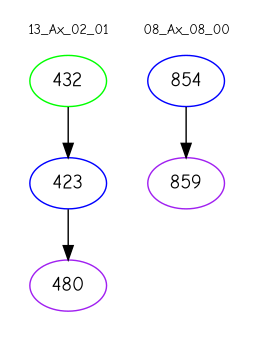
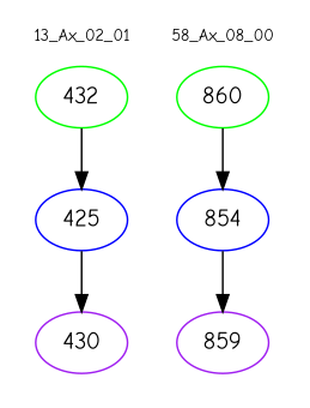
  digraph {
    fontname="Comic Neue"
    node [color=green fontname="Comic Neue"]
    edge [color=black fontname="Comic Neue"]
    n1 [label=432]
-   n2 [color=blue label=423]
-   n3 [color=purple label=480]
+   n2 [color=blue label=425]
+   n3 [color=purple label=430]
+   n4 [label=860]
    n5 [color=blue label=854]
    n6 [color=purple label=859]
    subgraph cluster_1 {
      color=white
      fontsize=10
      label="13_Ax_02_01"
      n1
      n2
      n3
    }
    subgraph cluster_2 {
      color=white
      fontsize=10
-     label="08_Ax_08_00"
+     label="58_Ax_08_00"
+     n4
      n5
      n6
    }
    n1 -> n2
    n2 -> n3
+   n4 -> n5
    n5 -> n6
  }
